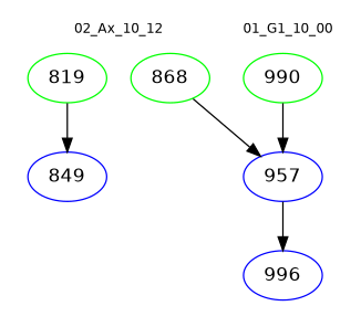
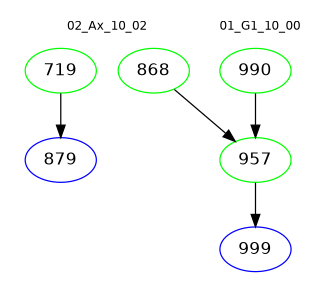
  digraph {
    fontname="DejaVu Sans"
    node [color=green fontname="DejaVu Sans"]
    edge [color=black fontname="DejaVu Sans"]
    n1 [label=868]
-   n2 [label=819]
-   n3 [color=blue label=849]
+   n2 [label=719]
+   n3 [color=blue label=879]
    n4 [label=990]
-   n5 [color=blue label=957]
-   n6 [color=blue label=996]
+   n5 [label=957]
+   n6 [color=blue label=999]
    subgraph cluster_1 {
      color=white
      fontsize=10
-     label="02_Ax_10_12"
+     label="02_Ax_10_02"
      n1
      n2
      n3
    }
    subgraph cluster_2 {
      color=white
      fontsize=10
      label="01_G1_10_00"
      n4
      n5
      n6
    }
    n1 -> n5
    n2 -> n3
    n4 -> n5
    n5 -> n6
  }
